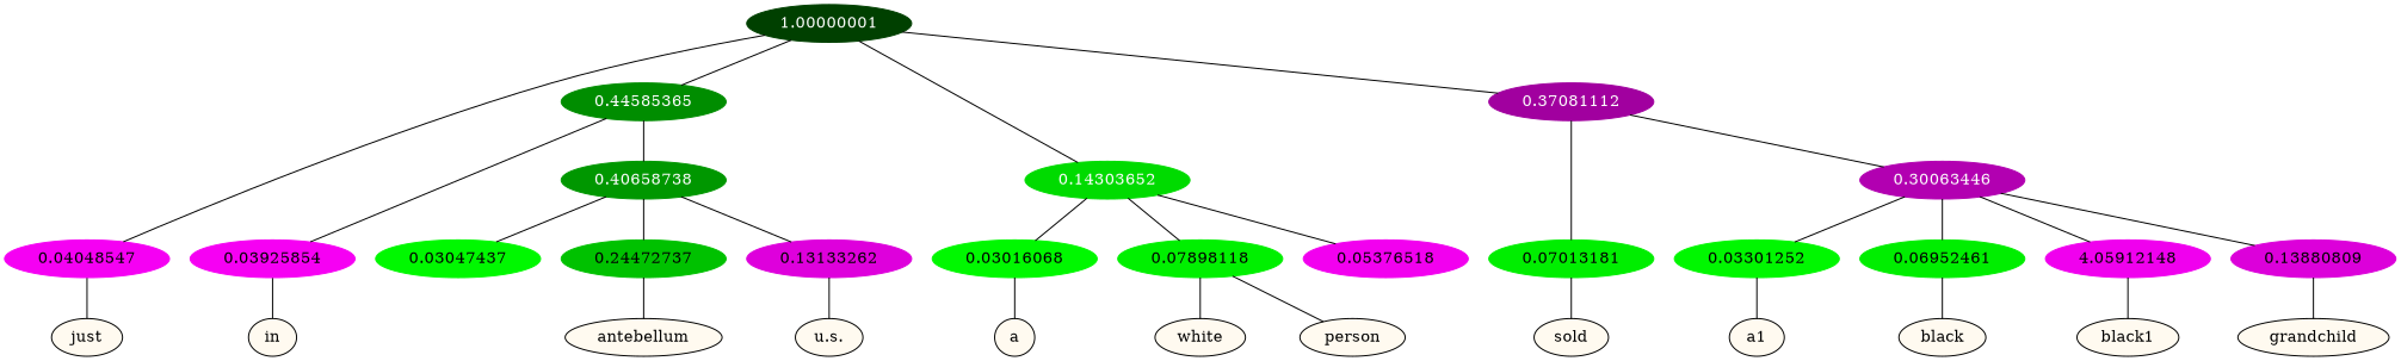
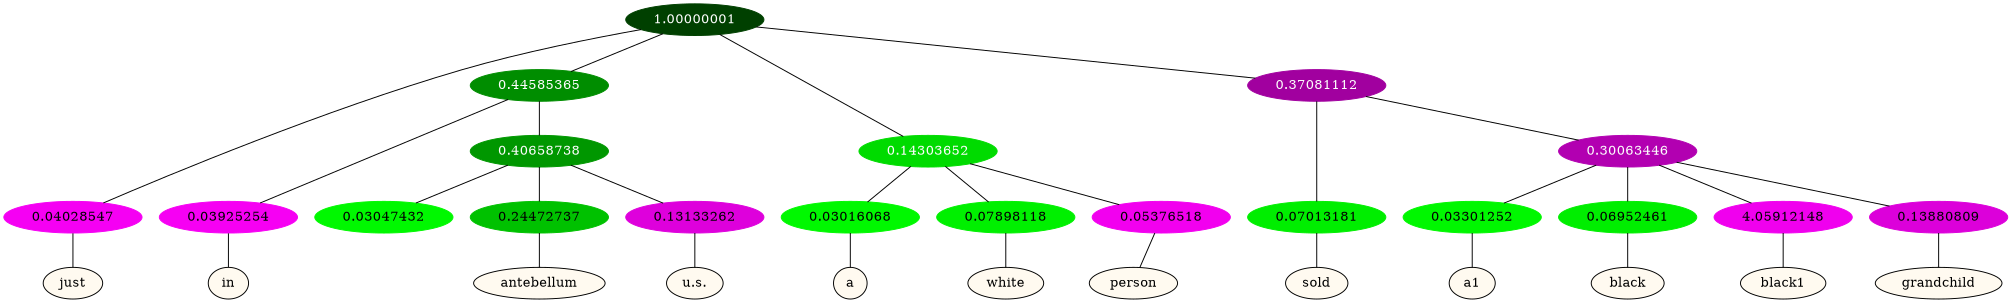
  graph {
    node [color=black format=png nodesep=0.001 ordering=out overlap_scaling=0.01 ranksep=0.001 style=filled fontcolor=black]
    n1 [fillcolor=floralwhite height=0.15 label=in style="filled,solid" width=0.15 fontcolor=""]
    n2 [fillcolor=floralwhite height=0.15 label=antebellum style="filled,solid" width=0.15 fontcolor=""]
    n3 [fillcolor=floralwhite height=0.15 label="u.s." style="filled,solid" width=0.15 fontcolor=""]
    n4 [fillcolor=floralwhite height=0.15 label=a style="filled,solid" width=0.15 fontcolor=""]
    n5 [fillcolor=floralwhite height=0.15 label=white style="filled,solid" width=0.15 fontcolor=""]
    n6 [fillcolor=floralwhite height=0.15 label=person style="filled,solid" width=0.15 fontcolor=""]
    n7 [fillcolor=floralwhite height=0.15 label=just style="filled,solid" width=0.15 fontcolor=""]
    n8 [fillcolor=floralwhite height=0.15 label=sold style="filled,solid" width=0.15 fontcolor=""]
    n9 [fillcolor=floralwhite height=0.15 label=a1 style="filled,solid" width=0.15 fontcolor=""]
    n10 [fillcolor=floralwhite height=0.15 label=black style="filled,solid" width=0.15 fontcolor=""]
    n11 [fillcolor=floralwhite height=0.15 label=black1 style="filled,solid" width=0.15 fontcolor=""]
    n12 [fillcolor=floralwhite height=0.15 label=grandchild style="filled,solid" width=0.15 fontcolor=""]
-   n13 [color="0.835 1.000 0.961" height=0.15 label=0.03925854 width=0.15]
-   n14 [color="0.334 1.000 0.970" height=0.15 label=0.03047437 width=0.15]
+   n13 [color="0.835 1.000 0.961" height=0.15 label=0.03925254 width=0.15]
+   n14 [color="0.334 1.000 0.970" height=0.15 label=0.03047432 width=0.15]
    n15 [color="0.334 1.000 0.755" height=0.15 label=0.24472737 width=0.15]
    n16 [color="0.835 1.000 0.869" height=0.15 label=0.13133262 width=0.15]
    n17 [color="0.334 1.000 0.970" height=0.15 label=0.03016068 width=0.15]
    n18 [color="0.334 1.000 0.941" height=0.15 label=0.07898118 width=0.15]
    n19 [color="0.835 1.000 0.946" height=0.15 label=0.05376518 width=0.15]
-   n20 [color="0.835 1.000 0.960" height=0.15 label=0.04048547 width=0.15]
+   n20 [color="0.835 1.000 0.960" height=0.15 label=0.04028547 width=0.15]
    n21 [color="0.334 1.000 0.930" height=0.15 label=0.07013181 width=0.15]
    n22 [color="0.334 1.000 0.967" height=0.15 label=0.03301252 width=0.15]
    n23 [color="0.334 1.000 0.930" height=0.15 label=0.06952461 width=0.15]
    n24 [color="0.835 1.000 0.941" height=0.15 label=4.05912148 width=0.15]
    n25 [color="0.835 1.000 0.861" height=0.15 label=0.13880809 width=0.15]
    n26 [color="0.334 1.000 0.250" fontcolor=grey99 height=0.15 label=1.00000001 width=0.15]
    n27 [color="0.334 1.000 0.554" fontcolor=grey99 height=0.15 label=0.44585365 width=0.15]
    n28 [color="0.334 1.000 0.857" fontcolor=grey99 height=0.15 label=0.14303652 width=0.15]
    n29 [color="0.835 1.000 0.629" fontcolor=grey99 height=0.15 label=0.37081112 width=0.15]
    n30 [color="0.334 1.000 0.593" fontcolor=grey99 height=0.15 label=0.40658738 width=0.15]
    n31 [color="0.835 1.000 0.699" fontcolor=grey99 height=0.15 label=0.30063446 width=0.15]
    subgraph sub_1 {
      rank=same
      n1
      n2
      n3
      n4
      n5
      n6
      n7
      n8
      n9
      n10
      n11
      n12
    }
    subgraph sub_2 {
      rank=same
      n13
      n14
      n15
      n16
      n17
      n18
      n19
      n20
      n21
      n22
      n23
      n24
      n25
    }
    n13 -- n1
    n15 -- n2
    n16 -- n3
    n17 -- n4
    n18 -- n5
-   n18 -- n6
+   n19 -- n6
    n20 -- n7
    n21 -- n8
    n22 -- n9
    n23 -- n10
    n24 -- n11
    n25 -- n12
    n26 -- n20
    n26 -- n27
    n26 -- n28
    n26 -- n29
    n27 -- n13
    n27 -- n30
    n28 -- n17
    n28 -- n18
    n28 -- n19
    n29 -- n21
    n29 -- n31
    n30 -- n14
    n30 -- n15
    n30 -- n16
    n31 -- n22
    n31 -- n23
    n31 -- n24
    n31 -- n25
  }
